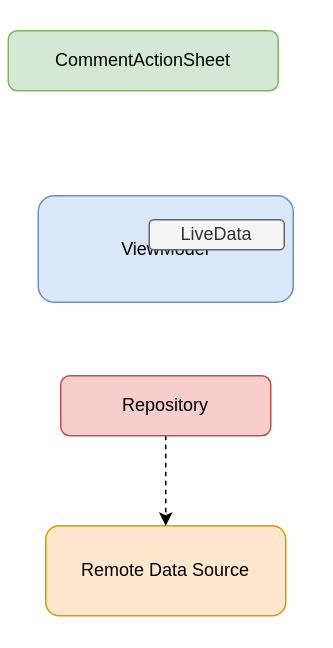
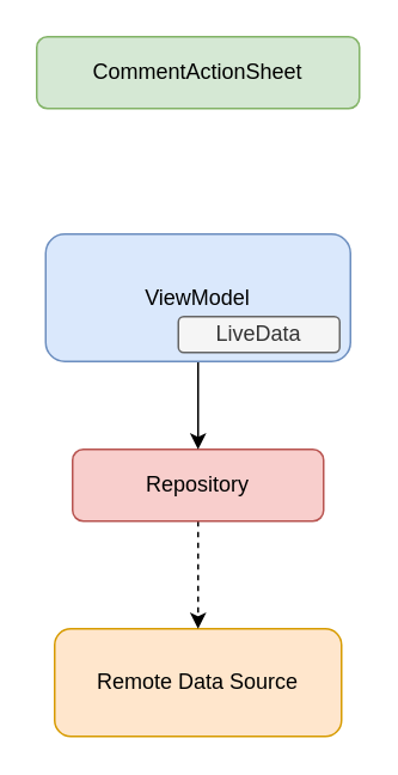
  <mxCell id="0" />
  <mxCell id="1" parent="0" />
  <mxCell id="2" value="&lt;span&gt;Remote Data Source&lt;/span&gt;" style="rounded=1;whiteSpace=wrap;html=1;fillColor=#ffe6cc;strokeColor=#d79b00;" vertex="1" parent="1"><mxGeometry x="30" y="350" width="160" height="60" as="geometry" /></mxCell>
  <mxCell id="3" style="edgeStyle=orthogonalEdgeStyle;rounded=0;orthogonalLoop=1;jettySize=auto;html=1;exitX=0.5;exitY=1;exitDx=0;exitDy=0;dashed=1;" edge="1" parent="1" source="4" target="2"><mxGeometry relative="1" as="geometry" /></mxCell>
  <mxCell id="4" value="Repository" style="rounded=1;whiteSpace=wrap;html=1;fillColor=#f8cecc;strokeColor=#b85450;" vertex="1" parent="1"><mxGeometry x="40" y="250" width="140" height="40" as="geometry" /></mxCell>
+ <mxCell id="5" style="edgeStyle=orthogonalEdgeStyle;rounded=0;orthogonalLoop=1;jettySize=auto;html=1;exitX=0.5;exitY=1;exitDx=0;exitDy=0;" edge="1" parent="1" source="6" target="4"><mxGeometry relative="1" as="geometry" /></mxCell>
  <mxCell id="6" value="&lt;span&gt;ViewModel&lt;/span&gt;" style="rounded=1;whiteSpace=wrap;html=1;fillColor=#dae8fc;strokeColor=#6c8ebf;" vertex="1" parent="1"><mxGeometry x="25" y="130" width="170" height="71" as="geometry" /></mxCell>
- <mxCell id="7" value="LiveData" style="rounded=1;whiteSpace=wrap;html=1;fillColor=#f5f5f5;strokeColor=#666666;fontColor=#333333;" vertex="1" parent="1"><mxGeometry x="99" y="146" width="90" height="20" as="geometry" /></mxCell>
- <mxCell id="8" value="CommentActionSheet" style="rounded=1;whiteSpace=wrap;html=1;fillColor=#d5e8d4;strokeColor=#82b366;" vertex="1" parent="1"><mxGeometry x="5" y="20" width="180" height="40" as="geometry" /></mxCell>
+ <mxCell id="7" value="LiveData" style="rounded=1;whiteSpace=wrap;html=1;fillColor=#f5f5f5;strokeColor=#666666;fontColor=#333333;" vertex="1" parent="1"><mxGeometry x="99" y="176" width="90" height="20" as="geometry" /></mxCell>
+ <mxCell id="8" value="CommentActionSheet" style="rounded=1;whiteSpace=wrap;html=1;fillColor=#d5e8d4;strokeColor=#82b366;" vertex="1" parent="1"><mxGeometry x="20" y="20" width="180" height="40" as="geometry" /></mxCell>
